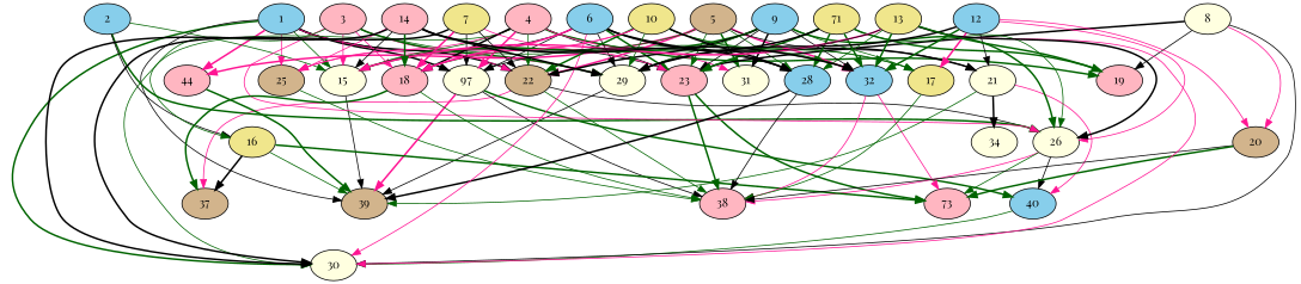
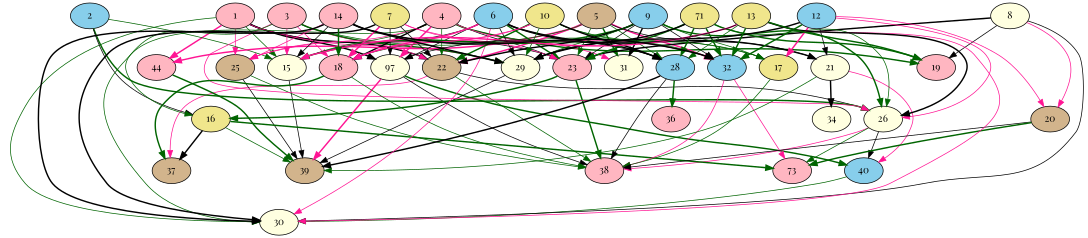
  digraph {
    fontname="Playfair Display"
    node [alpha=0.17 fillcolor=lightpink fontname="Playfair Display" style=filled]
    edge [color=darkgreen fontname="Playfair Display" style=solid]
-   1 [expect_size=15578112 fillcolor=skyblue]
+   1 [expect_size=15578112]
    15 [alpha=0.13 expect_size=19172352 fillcolor=lightyellow]
    22 [alpha=0.20 expect_size=33678336 fillcolor=tan]
    23 [alpha=0.02 expect_size=35224576]
    n5 [alpha=0.11 expect_size=24129536 label=44]
    25 [alpha=0.02 expect_size=40538112 fillcolor=tan]
    n7 [alpha=0.02 expect_size=22839296 fillcolor=lightyellow label=97]
    29 [alpha=0.18 expect_size=47508480 fillcolor=lightyellow]
    30 [alpha=0.08 expect_size=13572096 fillcolor=lightyellow]
    39 [expect_size=50926592 fillcolor=tan]
    38 [alpha=0.15 expect_size=21414912]
    37 [alpha=0.12 expect_size=16048128 fillcolor=tan]
    26 [alpha=0.08 expect_size=25128960 fillcolor=lightyellow]
    n14 [alpha=0.06 expect_size=8827904 label=73]
    40 [alpha=0.14 expect_size=47320064 fillcolor=skyblue]
    2 [alpha=0.01 expect_size=11344896 fillcolor=skyblue]
    16 [alpha=0.19 expect_size=17318912 fillcolor=khaki]
    3 [alpha=0.15 expect_size=39391232]
    18 [expect_size=48132096]
    32 [alpha=0.13 expect_size=9606144 fillcolor=skyblue]
    4 [expect_size=21940224]
    17 [alpha=0.13 expect_size=32581632 fillcolor=khaki]
    19 [alpha=0.06 expect_size=5260288]
    31 [alpha=0.14 expect_size=28950528 fillcolor=lightyellow]
    5 [alpha=0.19 expect_size=8009728 fillcolor=tan]
    21 [alpha=0.12 expect_size=20868096 fillcolor=lightyellow]
    28 [alpha=0.13 expect_size=6320128 fillcolor=skyblue]
    34 [alpha=0.08 expect_size=13580288 fillcolor=lightyellow]
+   36 [alpha=0.08 expect_size=45350912]
    6 [alpha=0.06 expect_size=40526848 fillcolor=skyblue]
    7 [alpha=0.07 expect_size=26815488 fillcolor=khaki]
    8 [alpha=0.02 expect_size=41907200 fillcolor=lightyellow]
    20 [alpha=0.07 expect_size=38982656 fillcolor=tan]
    9 [alpha=0.14 expect_size=42348544 fillcolor=skyblue]
    10 [alpha=0.12 expect_size=14316544 fillcolor=khaki]
    n36 [alpha=0.05 expect_size=43316224 fillcolor=khaki label=71]
    12 [alpha=0.01 expect_size=36092928 fillcolor=skyblue]
    13 [alpha=0.15 expect_size=37343232 fillcolor=khaki]
    14 [alpha=0.07 expect_size=26625024]
    1 -> 15
    1 -> 22 [color=black style=bold]
    1 -> 23 [color=black]
    1 -> n5 [color=deeppink style=bold]
    1 -> 25 [color=deeppink]
    1 -> n7 [color=black style=bold]
    1 -> 29 [color=deeppink]
-   1 -> 30 [style=bold]
+   1 -> 30
    15 -> 39 [color=black]
    22 -> 38
    22 -> 37 [color=deeppink]
    22 -> 26 [color=black]
    23 -> 38 [style=bold]
-   23 -> n14 [style=bold]
+   23 -> 16 [style=bold]
    n5 -> 39 [style=bold]
-   1 -> 39 [color=black]
+   25 -> 39 [color=black]
    25 -> 38
    n7 -> 39 [color=deeppink style=bold]
    n7 -> 38 [color=black]
    n7 -> 40 [style=bold]
    29 -> 39 [color=black]
    26 -> 38 [color=deeppink]
    26 -> n14
    26 -> 40 [color=black]
    40 -> 30
    2 -> 15
    2 -> 26 [style=bold]
    2 -> 16 [color=black]
    16 -> 39
    16 -> 37 [color=black style=bold]
    16 -> n14 [style=bold]
    3 -> 15 [color=deeppink]
    3 -> 22 [color=deeppink]
    3 -> 29 [style=bold]
    3 -> 26 [color=deeppink]
    3 -> 16
    3 -> 18 [color=deeppink]
    3 -> 32
    18 -> 38
    18 -> 37 [style=bold]
    32 -> 38 [color=deeppink]
    32 -> n14 [color=deeppink]
    4 -> 15
    4 -> 22
    4 -> 23 [color=black]
    4 -> 25 [color=deeppink]
    4 -> n7 [color=deeppink style=bold]
    4 -> 30
    4 -> 18 [color=black style=bold]
    4 -> 17
    4 -> 19 [style=bold]
    4 -> 31 [color=deeppink]
    17 -> 38
    5 -> 22 [color=deeppink style=bold]
    5 -> 23
    5 -> n5 [color=deeppink style=bold]
    5 -> 18
    5 -> 32 [color=deeppink style=bold]
    5 -> 31 [style=bold]
    5 -> 21 [color=black]
    5 -> 28
    21 -> 39
    21 -> 40 [color=deeppink]
    21 -> 34 [color=black style=bold]
    28 -> 39 [color=black style=bold]
    28 -> 38 [color=black]
+   28 -> 36 [style=bold]
    6 -> 15 [color=black]
    6 -> 23 [style=bold]
    6 -> n7 [color=black]
    6 -> 29 [color=black]
    6 -> 30 [color=deeppink]
    6 -> 18 [color=deeppink style=bold]
    6 -> 21 [color=black style=bold]
    6 -> 28 [color=black style=bold]
    7 -> 22 [color=black]
    7 -> 23 [color=deeppink]
    7 -> n7 [color=black]
    7 -> 30 [color=black style=bold]
    7 -> 18 [color=deeppink style=bold]
+   7 -> 32 [color=deeppink]
    8 -> 23 [color=black style=bold]
    8 -> 30 [color=black]
    8 -> 19 [color=black]
    8 -> 20 [color=deeppink]
    20 -> 38 [color=black]
    20 -> n14 [style=bold]
    9 -> 15 [style=bold]
    9 -> 22 [color=black style=bold]
    9 -> 23 [color=black]
    9 -> 29
    9 -> 26 [style=bold]
    9 -> 32 [color=black]
    9 -> 17
    9 -> 31 [color=black style=bold]
    10 -> 22 [style=bold]
    10 -> 25 [color=deeppink]
    10 -> 29
    10 -> 18 [color=deeppink]
    10 -> 32
    10 -> 17
    10 -> 28 [color=black style=bold]
    n36 -> 23 [style=bold]
    n36 -> 29 [color=black style=bold]
    n36 -> 26
    n36 -> 32 [style=bold]
    n36 -> 19 [style=bold]
    n36 -> 28 [style=bold]
    12 -> 29 [color=black style=bold]
    12 -> 26 [color=deeppink]
    12 -> 32 [style=bold]
    12 -> 17 [color=deeppink style=bold]
    12 -> 21 [color=black]
    12 -> 20 [color=deeppink]
    13 -> 15 [color=deeppink style=bold]
    13 -> n7 [color=black]
    13 -> 30 [color=deeppink]
    13 -> 26 [color=black style=bold]
    13 -> 32 [style=bold]
    13 -> 19 [style=bold]
    13 -> 28
    14 -> 15 [color=black]
    14 -> 25 [color=deeppink]
    14 -> 29 [color=black style=bold]
    14 -> 30 [color=black style=bold]
    14 -> 18 [style=bold]
    14 -> 32 [color=black style=bold]
    14 -> 28 [color=black]
  }
